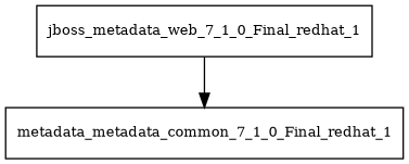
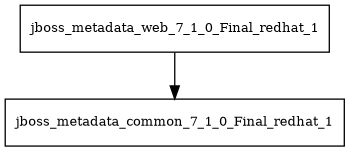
  digraph {
    node [fontsize=10.0 shape=box]
    jboss_metadata_web_7_1_0_Final_redhat_1
-   jboss_metadata_common_7_1_0_Final_redhat_1 [label=metadata_metadata_common_7_1_0_Final_redhat_1]
+   jboss_metadata_common_7_1_0_Final_redhat_1
    jboss_metadata_web_7_1_0_Final_redhat_1 -> jboss_metadata_common_7_1_0_Final_redhat_1
  }
